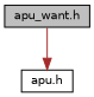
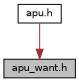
  digraph {
    node [color=black fontname=Helvetica fontsize=10 shape=record style=filled]
    n1 [fillcolor=grey75 fontcolor=black height=0.2 label="apu_want.h" width=0.4]
    n2 [fillcolor=white height=0.2 label="apu.h" width=0.4]
-   n1 -> n2 [color=brown fontname=Helvetica fontsize=10 labelfontname=Helvetica labelfontsize=10 style=solid]
+   n2 -> n1 [color=brown fontname=Helvetica fontsize=10 labelfontname=Helvetica labelfontsize=10 style=solid]
  }
